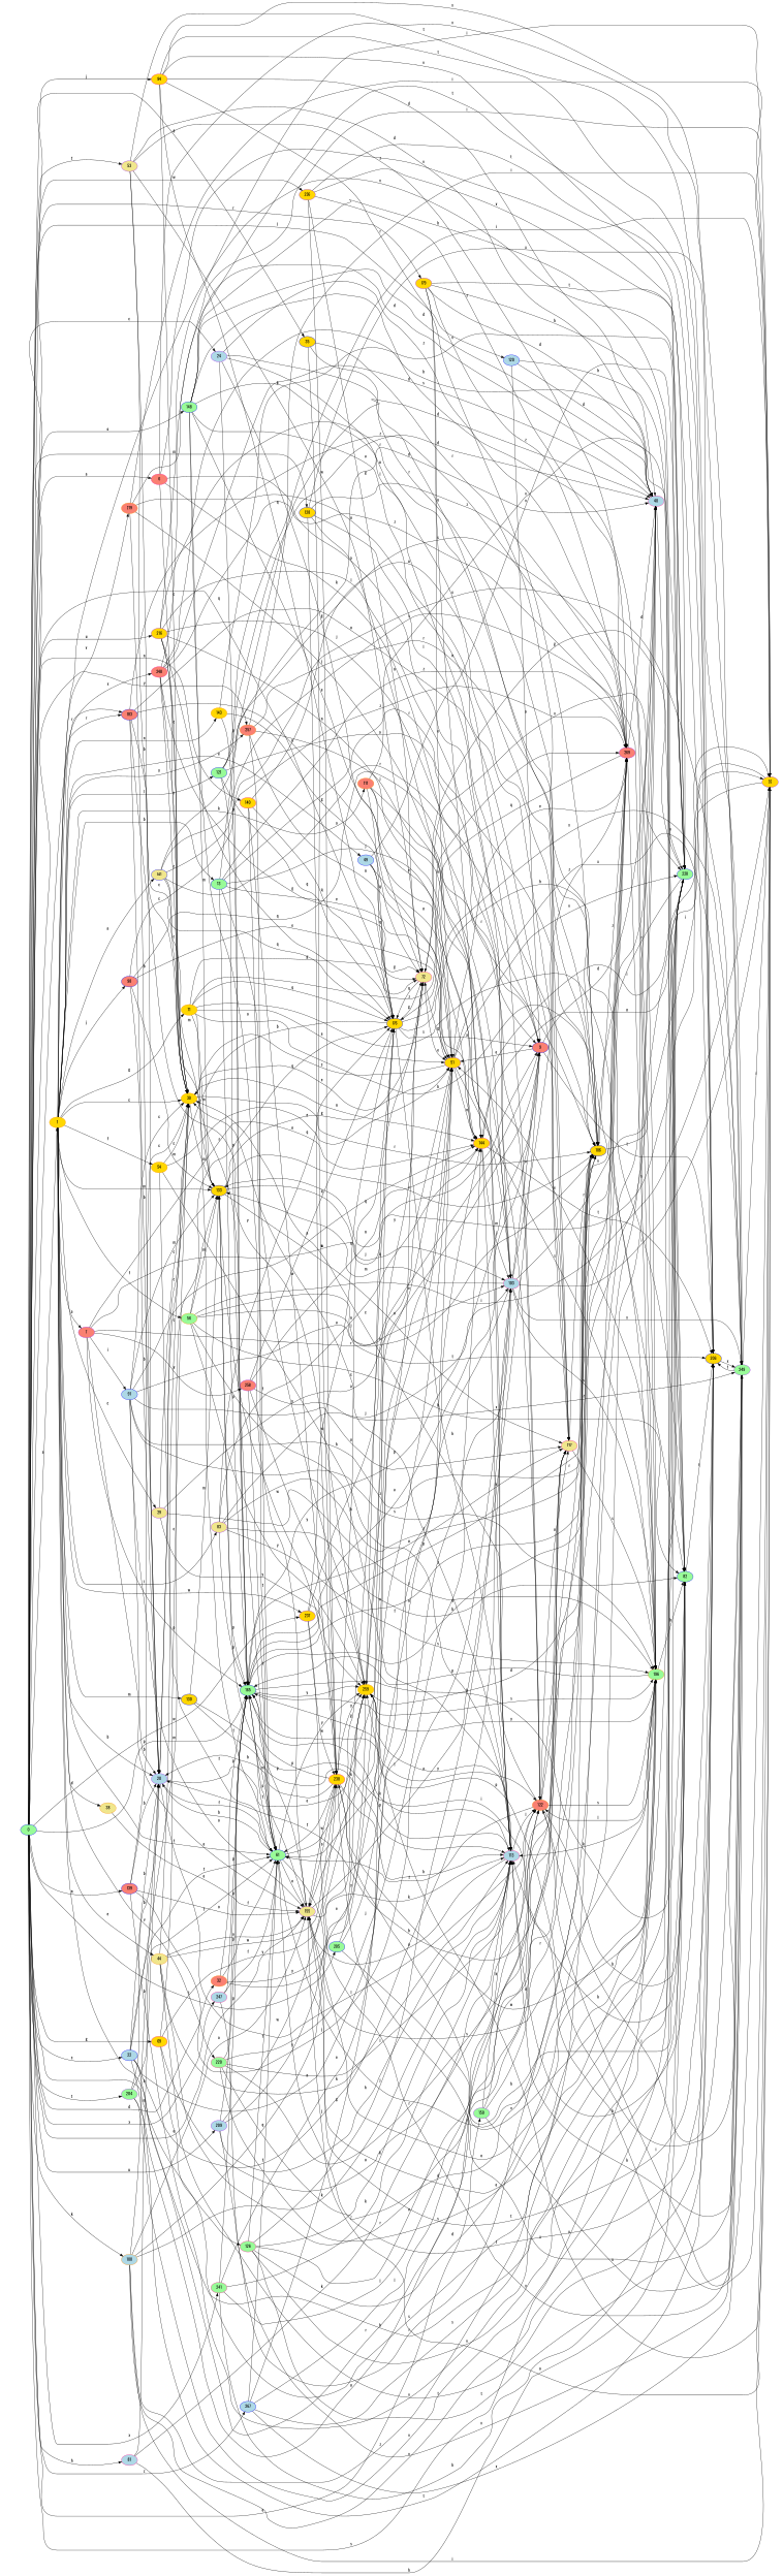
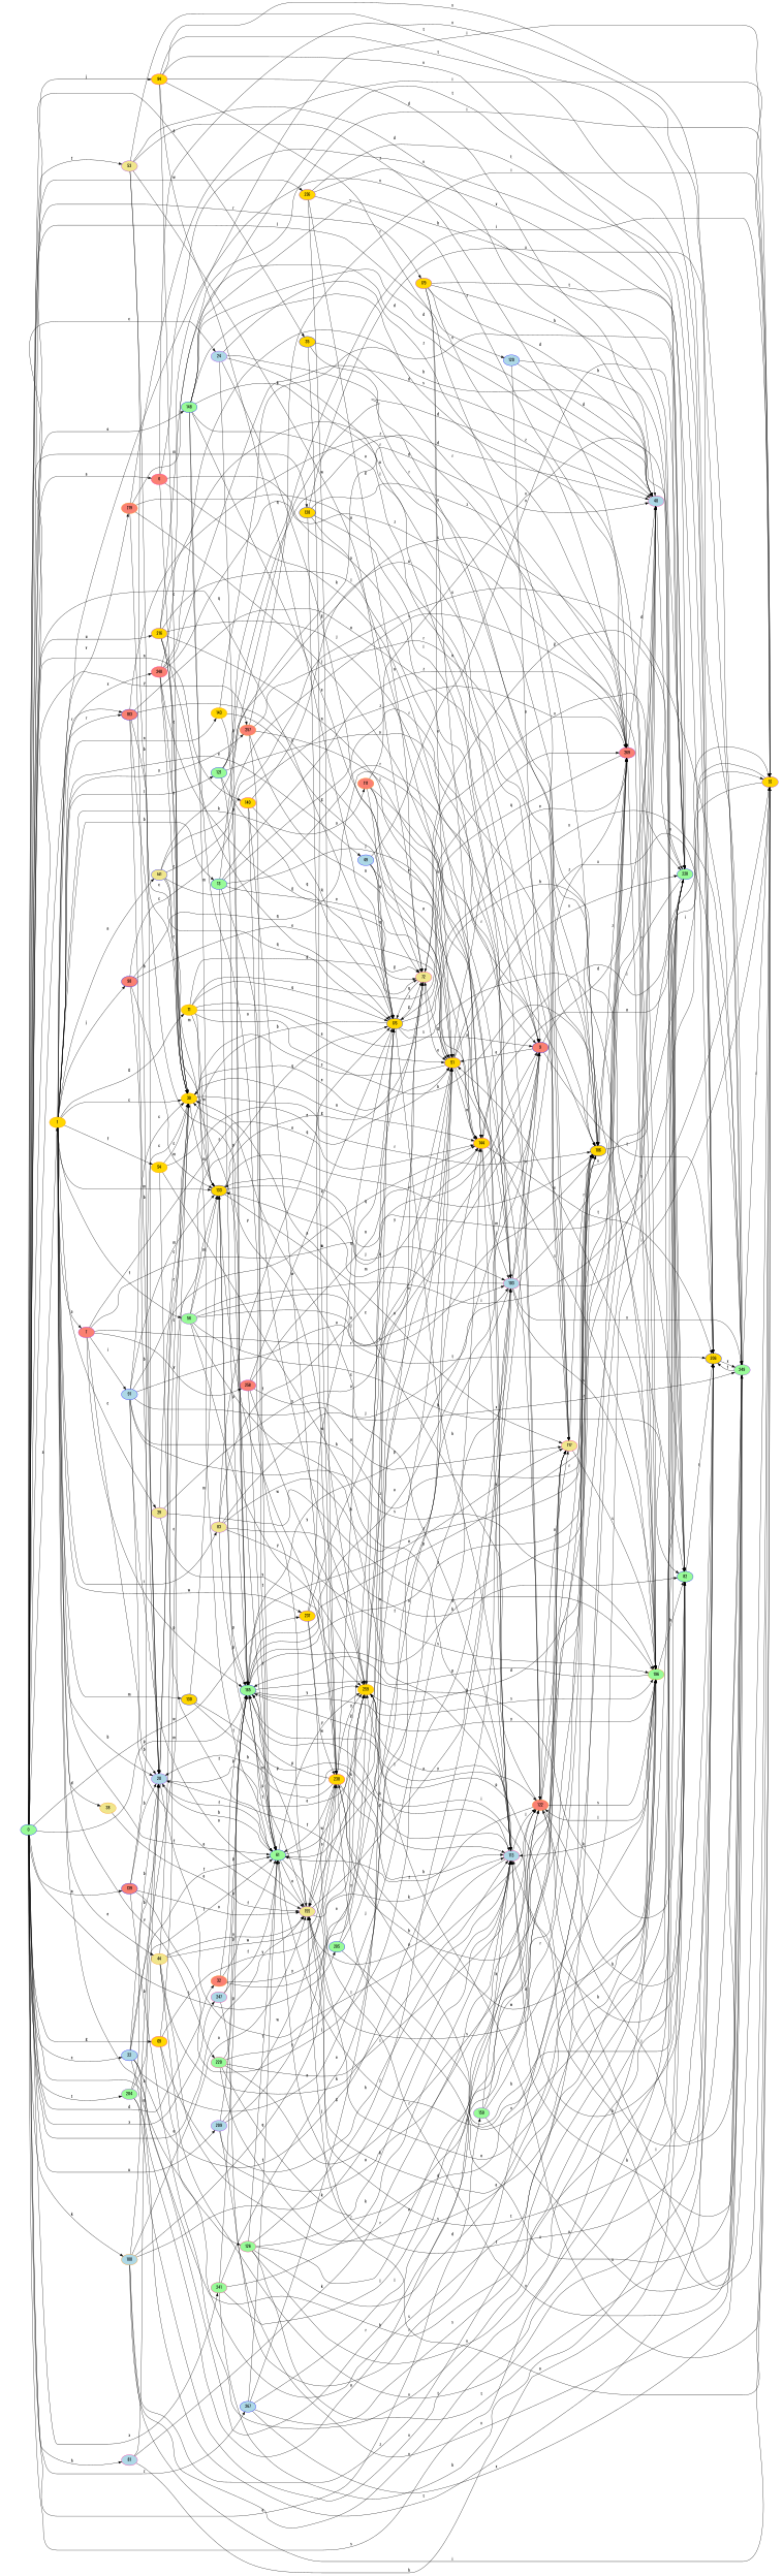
  strict digraph {
    fontname=Oswald
    rankdir=LR
    node [color=blue fillcolor=gold fontname=Oswald style=filled]
    edge [fontname=Oswald]
    0 [fillcolor=palegreen]
    1 [color=darkorange]
    6 [color=deeppink fillcolor=salmon]
    22 [fillcolor=lightblue]
    24 [color=purple fillcolor=lightblue]
    32 [color=darkorange fillcolor=salmon]
    35
    53 [color=purple fillcolor=khaki]
    69 [color=deeppink]
    81 [color=deeppink fillcolor=lightblue]
    94 [color=deeppink]
    108 [color=darkorange fillcolor=lightblue]
    120 [fillcolor=lightblue]
    126 [color=deeppink fillcolor=palegreen]
    128
    139 [fillcolor=salmon]
    140 [color=deeppink]
    148 [fillcolor=palegreen]
    150 [color=purple fillcolor=palegreen]
    155 [color=purple fillcolor=khaki]
    165 [fillcolor=palegreen]
    176
    179 [color=purple]
    183 [fillcolor=salmon]
    196 [color=darkorange fillcolor=palegreen]
    204 [color=purple fillcolor=palegreen]
    205 [fillcolor=palegreen]
    209 [color=purple fillcolor=lightblue]
    216 [color=purple]
    236 [color=purple]
    237 [color=purple]
    241 [color=deeppink fillcolor=palegreen]
    247 [color=deeppink fillcolor=lightblue]
    257 [color=darkorange fillcolor=salmon]
    267 [fillcolor=lightblue]
    7 [color=purple fillcolor=salmon]
    13 [fillcolor=palegreen]
    20 [color=purple fillcolor=lightblue]
    29 [color=purple fillcolor=khaki]
    30 [color=darkorange]
    38 [color=darkorange fillcolor=khaki]
    44 [color=darkorange fillcolor=khaki]
    49 [fillcolor=lightblue]
    54 [color=darkorange]
-   56 [color=darkorange fillcolor=palegreen]
+   56 [color=purple fillcolor=palegreen]
    61 [fillcolor=palegreen]
    71 [color=darkorange]
    82 [fillcolor=palegreen]
    83 [color=purple fillcolor=khaki]
    98 [fillcolor=salmon]
    111 [color=darkorange fillcolor=salmon]
    121 [fillcolor=palegreen]
    130
    133
    141 [fillcolor=khaki]
    143 [color=darkorange]
    219 [color=darkorange fillcolor=salmon]
    220 [color=deeppink fillcolor=palegreen]
    228 [fillcolor=palegreen]
    248 [color=deeppink fillcolor=salmon]
    9 [fillcolor=salmon]
    113 [color=deeppink fillcolor=lightblue]
    249 [color=purple fillcolor=palegreen]
    144 [color=deeppink]
    186
    206
    103 [color=deeppink fillcolor=lightblue]
    269 [color=purple fillcolor=salmon]
    122 [color=darkorange fillcolor=salmon]
    72 [color=deeppink fillcolor=khaki]
    51 [color=purple]
    259 [color=darkorange]
    217 [color=deeppink fillcolor=khaki]
    238 [color=deeppink]
    40 [color=deeppink fillcolor=lightblue]
    92 [color=purple]
    91 [fillcolor=lightblue]
    258 [color=purple fillcolor=salmon]
    0 -> 1 [label=a]
    0 -> 6 [label=a]
    0 -> 22 [label=c]
    0 -> 24 [label=c]
    0 -> 32 [label=d]
    0 -> 35 [label=d]
    0 -> 53 [label=f]
    0 -> 69 [label=g]
    0 -> 81 [label=h]
    0 -> 94 [label=j]
    0 -> 108 [label=k]
    0 -> 120 [label=l]
    0 -> 126 [label=m]
    0 -> 128 [label=m]
    0 -> 139 [label=n]
    0 -> 140 [label=n]
    0 -> 148 [label=o]
    0 -> 150 [label=o]
    0 -> 155 [label=o]
    0 -> 165 [label=p]
    0 -> 176 [label=q]
    0 -> 179 [label=r]
    0 -> 183 [label=r]
    0 -> 196 [label=s]
    0 -> 204 [label=t]
    0 -> 205 [label=t]
    0 -> 209 [label=u]
    0 -> 216 [label=u]
    0 -> 236 [label=w]
    0 -> 237 [label=w]
    0 -> 241 [label=x]
    0 -> 247 [label=x]
    0 -> 257 [label=y]
    0 -> 267 [label=z]
    1 -> 183 [label=r]
    1 -> 237 [label=w]
    1 -> 257 [label=y]
    1 -> 7 [label=a]
    1 -> 13 [label=b]
    1 -> 20 [label=b]
    1 -> 29 [label=c]
    1 -> 30 [label=c]
    1 -> 38 [label=d]
    1 -> 44 [label=e]
    1 -> 49 [label=e]
    1 -> 54 [label=f]
    1 -> 56 [label=f]
    1 -> 61 [label=f]
    1 -> 71 [label=g]
    1 -> 82 [label=h]
    1 -> 83 [label=i]
    1 -> 98 [label=j]
    1 -> 111 [label=k]
    1 -> 121 [label=l]
    1 -> 130 [label=m]
    1 -> 133 [label=m]
    1 -> 141 [label=n]
    1 -> 143 [label=n]
    1 -> 219 [label=v]
    1 -> 220 [label=v]
    1 -> 228 [label=v]
    1 -> 248 [label=x]
    6 -> 30 [label=c]
    6 -> 228 [label=v]
    6 -> 9 [label=a]
    6 -> 113 [label=k]
    6 -> 249 [label=x]
    22 -> 20 [label=b]
    22 -> 61 [label=f]
    22 -> 133 [label=m]
    22 -> 144 [label=n]
    22 -> 186 [label=r]
    22 -> 206 [label=t]
    22 -> 103 [label=j]
    24 -> 165 [label=p]
    24 -> 186 [label=r]
    24 -> 269 [label=z]
    24 -> 122 [label=l]
    24 -> 72 [label=g]
    32 -> 165 [label=p]
    32 -> 61 [label=f]
    32 -> 51 [label=e]
    32 -> 259 [label=y]
    35 -> 186 [label=r]
    35 -> 217 [label=u]
    35 -> 238 [label=w]
    53 -> 20 [label=b]
    53 -> 30 [label=c]
    53 -> 206 [label=t]
    53 -> 269 [label=z]
    53 -> 72 [label=g]
    53 -> 40 [label=d]
    69 -> 196 [label=s]
    69 -> 30 [label=c]
    69 -> 259 [label=y]
    69 -> 217 [label=u]
    81 -> 20 [label=b]
    81 -> 82 [label=h]
    81 -> 113 [label=k]
    94 -> 176 [label=q]
    94 -> 30 [label=c]
    94 -> 228 [label=v]
    94 -> 249 [label=x]
    94 -> 186 [label=r]
    94 -> 206 [label=t]
    94 -> 40 [label=d]
    108 -> 155 [label=o]
    108 -> 176 [label=q]
    108 -> 20 [label=b]
    108 -> 228 [label=v]
    108 -> 113 [label=k]
    108 -> 269 [label=z]
    108 -> 92 [label=i]
    120 -> 82 [label=h]
    120 -> 9 [label=a]
    120 -> 40 [label=d]
    126 -> 61 [label=f]
    126 -> 228 [label=v]
    126 -> 113 [label=k]
    126 -> 206 [label=t]
    126 -> 103 [label=j]
    126 -> 217 [label=u]
    126 -> 40 [label=d]
    128 -> 249 [label=x]
    128 -> 144 [label=n]
    128 -> 269 [label=z]
    128 -> 122 [label=l]
    128 -> 238 [label=w]
    139 -> 155 [label=o]
    139 -> 20 [label=b]
    139 -> 30 [label=c]
    139 -> 228 [label=v]
    139 -> 103 [label=j]
    140 -> 176 [label=q]
    140 -> 61 [label=f]
    140 -> 217 [label=u]
    140 -> 238 [label=w]
    148 -> 155 [label=o]
    148 -> 196 [label=s]
    148 -> 82 [label=h]
    148 -> 133 [label=m]
    148 -> 9 [label=a]
    148 -> 206 [label=t]
    148 -> 51 [label=e]
    148 -> 217 [label=u]
    148 -> 40 [label=d]
    150 -> 113 [label=k]
    150 -> 249 [label=x]
    150 -> 186 [label=r]
    150 -> 217 [label=u]
    155 -> 165 [label=p]
    155 -> 133 [label=m]
    155 -> 9 [label=a]
    155 -> 113 [label=k]
    155 -> 206 [label=t]
    155 -> 238 [label=w]
    165 -> 61 [label=f]
    165 -> 82 [label=h]
    165 -> 9 [label=a]
    165 -> 113 [label=k]
    165 -> 269 [label=z]
    165 -> 122 [label=l]
    165 -> 259 [label=y]
    165 -> 217 [label=u]
    165 -> 40 [label=d]
    176 -> 20 [label=b]
    176 -> 82 [label=h]
    176 -> 9 [label=a]
    176 -> 113 [label=k]
    176 -> 249 [label=x]
    176 -> 72 [label=g]
    179 -> 82 [label=h]
    179 -> 144 [label=n]
    179 -> 206 [label=t]
    179 -> 269 [label=z]
    179 -> 51 [label=e]
    179 -> 40 [label=d]
    183 -> 20 [label=b]
    183 -> 30 [label=c]
    183 -> 269 [label=z]
    183 -> 51 [label=e]
    183 -> 259 [label=y]
    183 -> 217 [label=u]
    196 -> 155 [label=o]
    196 -> 165 [label=p]
    196 -> 61 [label=f]
    196 -> 82 [label=h]
    196 -> 113 [label=k]
    196 -> 122 [label=l]
    196 -> 51 [label=e]
    196 -> 259 [label=y]
    204 -> 20 [label=b]
    204 -> 61 [label=f]
    204 -> 228 [label=v]
    204 -> 217 [label=u]
    205 -> 228 [label=v]
    205 -> 144 [label=n]
    205 -> 259 [label=y]
    209 -> 165 [label=p]
    209 -> 113 [label=k]
    209 -> 186 [label=r]
    209 -> 259 [label=y]
    209 -> 238 [label=w]
    216 -> 176 [label=q]
    216 -> 30 [label=c]
    216 -> 133 [label=m]
    216 -> 144 [label=n]
    216 -> 186 [label=r]
    216 -> 103 [label=j]
    216 -> 122 [label=l]
    216 -> 92 [label=i]
    236 -> 228 [label=v]
    236 -> 206 [label=t]
    236 -> 269 [label=z]
    236 -> 72 [label=g]
    236 -> 238 [label=w]
    237 -> 176 [label=q]
    237 -> 249 [label=x]
    237 -> 51 [label=e]
    237 -> 238 [label=w]
    241 -> 165 [label=p]
    241 -> 82 [label=h]
    241 -> 113 [label=k]
    241 -> 122 [label=l]
    241 -> 51 [label=e]
    247 -> 165 [label=p]
    247 -> 61 [label=f]
    247 -> 249 [label=x]
    257 -> 61 [label=f]
    257 -> 144 [label=n]
    257 -> 186 [label=r]
    257 -> 103 [label=j]
    257 -> 92 [label=i]
    267 -> 196 [label=s]
    267 -> 61 [label=f]
    267 -> 249 [label=x]
    267 -> 122 [label=l]
    267 -> 72 [label=g]
    7 -> 155 [label=o]
    7 -> 165 [label=p]
    7 -> 9 [label=a]
    7 -> 144 [label=n]
    7 -> 186 [label=r]
    7 -> 91 [label=i]
    7 -> 258 [label=y]
    13 -> 165 [label=p]
    13 -> 186 [label=r]
    13 -> 103 [label=j]
    13 -> 269 [label=z]
    13 -> 51 [label=e]
    13 -> 259 [label=y]
    13 -> 40 [label=d]
    20 -> 30 [label=c]
    20 -> 61 [label=f]
    20 -> 122 [label=l]
    20 -> 51 [label=e]
    29 -> 196 [label=s]
    29 -> 30 [label=c]
    29 -> 9 [label=a]
    29 -> 259 [label=y]
    30 -> 133 [label=m]
    30 -> 144 [label=n]
    30 -> 186 [label=r]
    30 -> 51 [label=e]
    38 -> 155 [label=o]
    44 -> 155 [label=o]
    44 -> 30 [label=c]
    44 -> 113 [label=k]
    44 -> 186 [label=r]
    44 -> 206 [label=t]
    44 -> 238 [label=w]
    49 -> 176 [label=q]
    49 -> 228 [label=v]
    49 -> 144 [label=n]
    49 -> 72 [label=g]
    54 -> 30 [label=c]
    54 -> 61 [label=f]
    54 -> 113 [label=k]
    54 -> 51 [label=e]
    56 -> 176 [label=q]
    56 -> 82 [label=h]
    56 -> 133 [label=m]
    56 -> 113 [label=k]
    56 -> 206 [label=t]
    56 -> 103 [label=j]
    56 -> 259 [label=y]
    56 -> 92 [label=i]
    61 -> 155 [label=o]
    61 -> 165 [label=p]
    61 -> 196 [label=s]
    61 -> 20 [label=b]
    61 -> 206 [label=t]
    61 -> 72 [label=g]
    61 -> 259 [label=y]
    71 -> 176 [label=q]
    71 -> 196 [label=s]
    71 -> 61 [label=f]
    71 -> 82 [label=h]
    71 -> 133 [label=m]
    71 -> 269 [label=z]
    71 -> 72 [label=g]
    71 -> 51 [label=e]
    82 -> 113 [label=k]
    82 -> 206 [label=t]
    83 -> 165 [label=p]
    83 -> 176 [label=q]
    83 -> 196 [label=s]
    83 -> 82 [label=h]
    83 -> 144 [label=n]
    83 -> 103 [label=j]
    83 -> 269 [label=z]
    98 -> 20 [label=b]
    98 -> 133 [label=m]
    98 -> 9 [label=a]
    98 -> 269 [label=z]
    98 -> 51 [label=e]
    111 -> 176 [label=q]
    111 -> 228 [label=v]
    111 -> 113 [label=k]
    111 -> 186 [label=r]
    111 -> 51 [label=e]
    121 -> 165 [label=p]
    121 -> 176 [label=q]
    121 -> 196 [label=s]
    121 -> 9 [label=a]
    121 -> 40 [label=d]
    121 -> 92 [label=i]
    130 -> 133 [label=m]
    130 -> 113 [label=k]
    130 -> 92 [label=i]
    133 -> 165 [label=p]
    133 -> 186 [label=r]
    133 -> 103 [label=j]
    133 -> 72 [label=g]
    133 -> 217 [label=u]
    133 -> 238 [label=w]
    141 -> 176 [label=q]
    141 -> 196 [label=s]
    141 -> 30 [label=c]
    141 -> 249 [label=x]
    141 -> 186 [label=r]
    141 -> 40 [label=d]
    143 -> 165 [label=p]
    143 -> 228 [label=v]
    143 -> 72 [label=g]
    219 -> 20 [label=b]
    219 -> 103 [label=j]
    219 -> 217 [label=u]
    219 -> 40 [label=d]
    219 -> 92 [label=i]
    220 -> 165 [label=p]
    220 -> 196 [label=s]
    220 -> 186 [label=r]
    220 -> 103 [label=j]
    220 -> 122 [label=l]
    220 -> 40 [label=d]
    228 -> 155 [label=o]
    228 -> 186 [label=r]
    228 -> 72 [label=g]
    228 -> 238 [label=w]
    248 -> 30 [label=c]
    248 -> 61 [label=f]
    248 -> 82 [label=h]
    248 -> 269 [label=z]
    248 -> 72 [label=g]
    248 -> 40 [label=d]
    248 -> 92 [label=i]
    9 -> 165 [label=p]
    9 -> 206 [label=t]
    9 -> 51 [label=e]
    9 -> 40 [label=d]
    113 -> 155 [label=o]
    113 -> 165 [label=p]
    113 -> 30 [label=c]
    113 -> 122 [label=l]
    113 -> 259 [label=y]
    249 -> 165 [label=p]
    249 -> 113 [label=k]
    249 -> 206 [label=t]
    249 -> 122 [label=l]
    249 -> 92 [label=i]
    144 -> 113 [label=k]
    144 -> 206 [label=t]
    144 -> 103 [label=j]
    144 -> 92 [label=i]
    186 -> 165 [label=p]
    186 -> 269 [label=z]
    186 -> 92 [label=i]
    206 -> 113 [label=k]
    206 -> 249 [label=x]
    103 -> 196 [label=s]
    103 -> 61 [label=f]
    103 -> 133 [label=m]
    103 -> 228 [label=v]
    103 -> 9 [label=a]
    103 -> 249 [label=x]
    103 -> 269 [label=z]
    103 -> 92 [label=i]
    269 -> 176 [label=q]
    269 -> 196 [label=s]
    269 -> 51 [label=e]
    269 -> 40 [label=d]
    122 -> 196 [label=s]
    122 -> 30 [label=c]
    122 -> 61 [label=f]
    122 -> 82 [label=h]
    122 -> 186 [label=r]
    122 -> 269 [label=z]
    122 -> 217 [label=u]
    122 -> 92 [label=i]
    72 -> 176 [label=q]
    72 -> 228 [label=v]
    72 -> 51 [label=e]
    72 -> 259 [label=y]
    51 -> 155 [label=o]
    51 -> 196 [label=s]
    51 -> 30 [label=c]
    51 -> 228 [label=v]
    51 -> 249 [label=x]
    51 -> 144 [label=n]
    51 -> 72 [label=g]
    259 -> 176 [label=q]
    259 -> 196 [label=s]
    259 -> 51 [label=e]
    259 -> 40 [label=d]
    217 -> 196 [label=s]
    217 -> 186 [label=r]
    238 -> 155 [label=o]
    238 -> 165 [label=p]
    238 -> 176 [label=q]
    238 -> 20 [label=b]
    238 -> 61 [label=f]
    238 -> 82 [label=h]
    238 -> 113 [label=k]
    238 -> 249 [label=x]
    238 -> 259 [label=y]
    40 -> 20 [label=b]
    40 -> 228 [label=v]
    92 -> 155 [label=o]
    92 -> 133 [label=m]
    92 -> 144 [label=n]
    92 -> 259 [label=y]
    91 -> 155 [label=o]
    91 -> 196 [label=s]
    91 -> 20 [label=b]
    91 -> 30 [label=c]
    91 -> 133 [label=m]
    91 -> 9 [label=a]
    91 -> 144 [label=n]
    91 -> 269 [label=z]
    91 -> 217 [label=u]
    258 -> 176 [label=q]
    258 -> 61 [label=f]
    258 -> 249 [label=x]
    258 -> 144 [label=n]
    258 -> 259 [label=y]
  }
